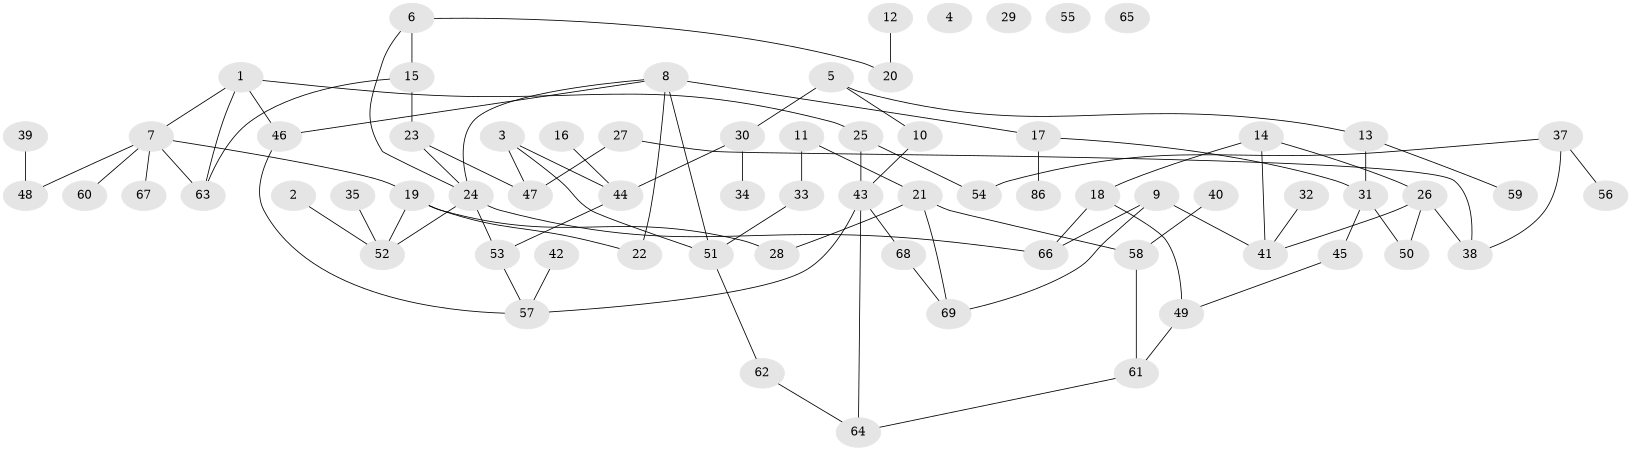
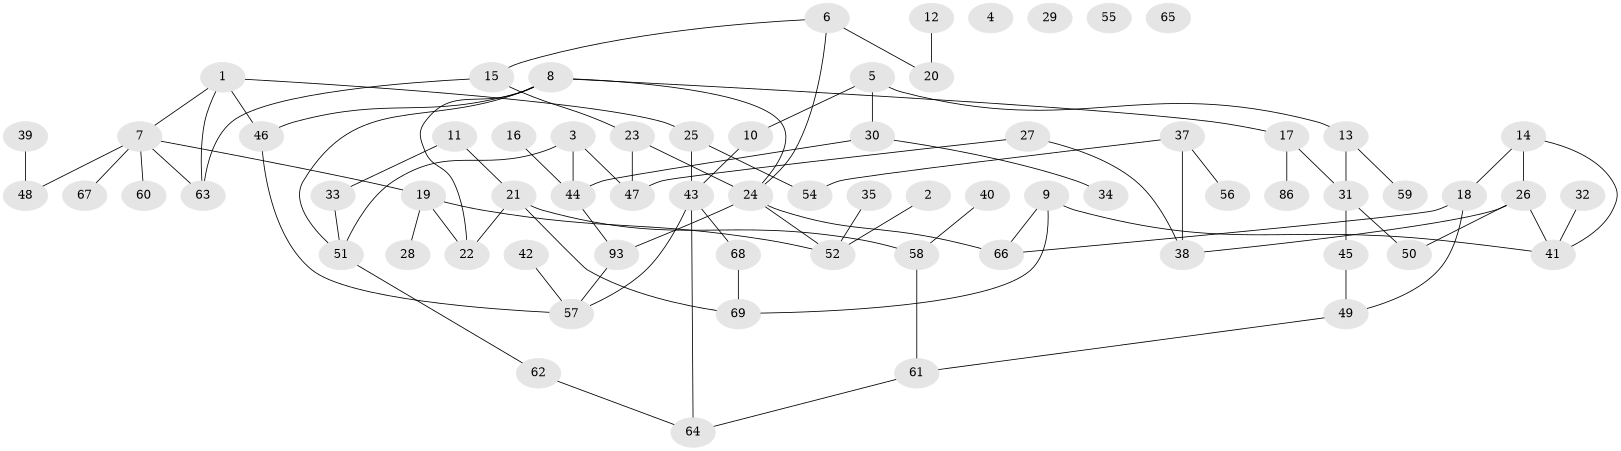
  graph {
    node [color=gray90 style=filled]
    1
    7
    25
    46
    63
    19
    48
    60
    67
    43
    54
    57
    2
    52
    3
    44
    47
    51
-   53
+   53 [label=93]
    62
    4
    5
    10
    13
    30
    31
    59
    34
    6
    15
    20
    24
    23
    66
    22
    28
    8
    17
    n39 [label=86]
    9
    41
    69
    64
    68
    11
    21
    33
    58
    12
    50
    45
    14
    18
    26
    49
    38
    16
    61
    27
    29
    32
    35
    37
    56
    39
    40
    42
    55
    65
    1 -- 7
    1 -- 25
    1 -- 46
    1 -- 63
    7 -- 63
    7 -- 19
    7 -- 48
    7 -- 60
    7 -- 67
    25 -- 43
    25 -- 54
    46 -- 57
    19 -- 52
    19 -- 22
    19 -- 28
    43 -- 57
    43 -- 64
    43 -- 68
    2 -- 52
    3 -- 44
    3 -- 47
    3 -- 51
    44 -- 53
    51 -- 62
    53 -- 57
    62 -- 64
    5 -- 10
    5 -- 13
    5 -- 30
    10 -- 43
    13 -- 31
    13 -- 59
    30 -- 44
    30 -- 34
    31 -- 50
    31 -- 45
    6 -- 15
    6 -- 20
    6 -- 24
    15 -- 63
    15 -- 23
    24 -- 52
    24 -- 53
    24 -- 66
    23 -- 47
    23 -- 24
    8 -- 46
    8 -- 51
    8 -- 24
    8 -- 22
    8 -- 17
    17 -- 31
    17 -- n39
    9 -- 66
    9 -- 41
    9 -- 69
    68 -- 69
    11 -- 21
    11 -- 33
-   21 -- 28
+   21 -- 22
    21 -- 69
    21 -- 58
    33 -- 51
    58 -- 61
    12 -- 20
    45 -- 49
    14 -- 41
    14 -- 18
    14 -- 26
    18 -- 66
    18 -- 49
    26 -- 41
    26 -- 50
    26 -- 38
    49 -- 61
    16 -- 44
    61 -- 64
    27 -- 47
    27 -- 38
    32 -- 41
    35 -- 52
    37 -- 54
    37 -- 38
    37 -- 56
    39 -- 48
    40 -- 58
    42 -- 57
  }
